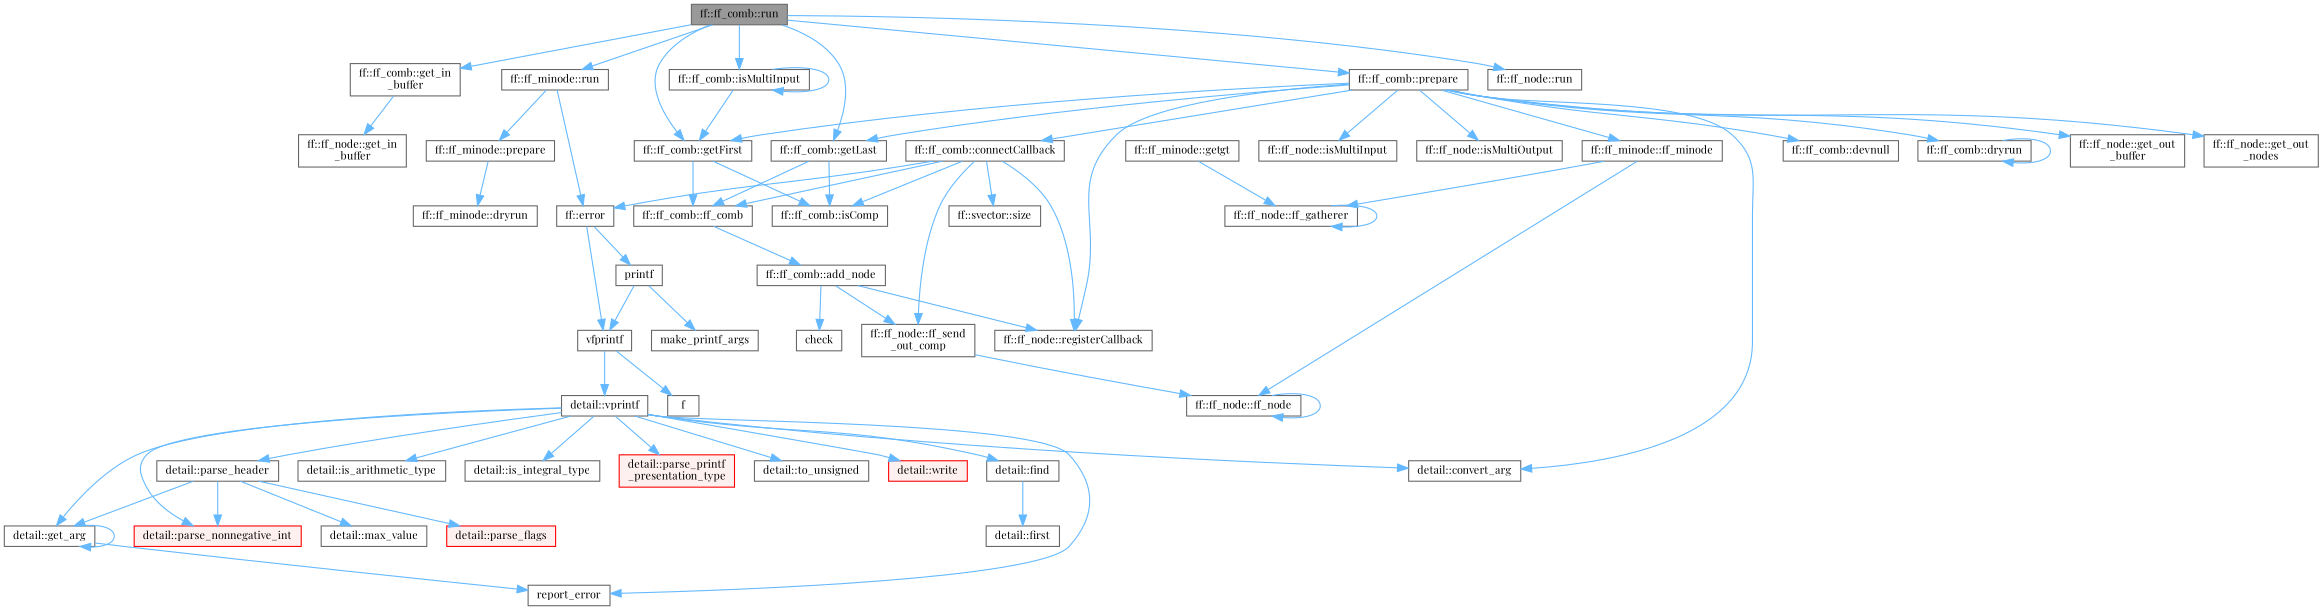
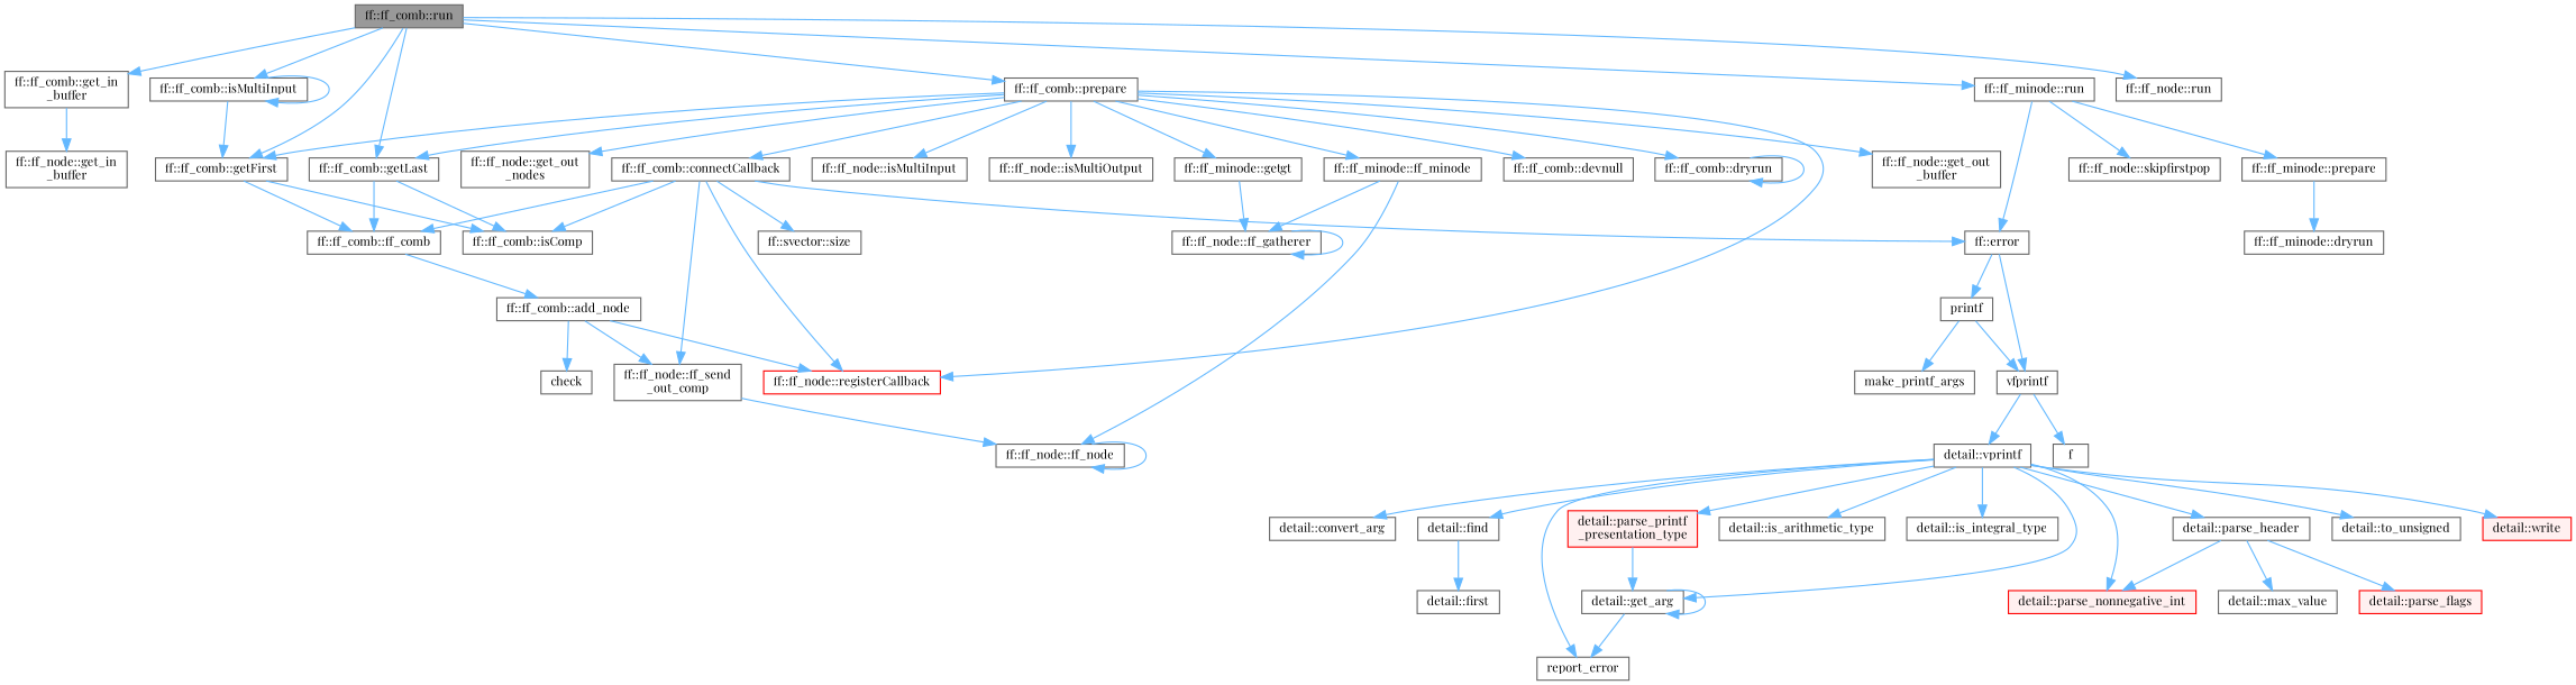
  digraph {
    fontname="Playfair Display"
    rankdir=TB
    node [color=grey40 fillcolor=white fontname="Playfair Display" fontsize=10 shape=box style=filled]
    edge [color=steelblue1 fontname="Playfair Display" fontsize=10 labelfontname=Helvetica labelfontsize=10 style=solid]
    n1 [color=gray40 fillcolor=grey60 fontcolor=black height=0.2 label="ff::ff_comb::run" width=0.4]
    n2 [height=0.2 label="ff::ff_comb::get_in\l_buffer" width=0.4]
    n3 [height=0.2 label="ff::ff_comb::getFirst" width=0.4]
    n4 [height=0.2 label="ff::ff_comb::getLast" width=0.4]
    n5 [height=0.2 label="ff::ff_comb::isMultiInput" width=0.4]
    n6 [height=0.2 label="ff::ff_comb::prepare" width=0.4]
    n7 [height=0.2 label="ff::ff_minode::run" width=0.4]
    n8 [height=0.2 label="ff::ff_node::run" width=0.4]
    n9 [height=0.2 label="ff::ff_node::get_in\l_buffer" width=0.4]
    n10 [height=0.2 label="ff::ff_comb::ff_comb" width=0.4]
    n11 [height=0.2 label="ff::ff_comb::isComp" width=0.4]
-   n12 [height=0.2 label="ff::ff_node::registerCallback" width=0.4]
+   n12 [color=red height=0.2 label="ff::ff_node::registerCallback" width=0.4]
    n13 [height=0.2 label="ff::ff_comb::connectCallback" width=0.4]
    n14 [height=0.2 label="ff::ff_comb::devnull" width=0.4]
    n15 [height=0.2 label="ff::ff_comb::dryrun" width=0.4]
    n16 [height=0.2 label="ff::ff_minode::ff_minode" width=0.4]
    n17 [height=0.2 label="ff::ff_node::get_out\l_buffer" width=0.4]
    n18 [height=0.2 label="ff::ff_node::get_out\l_nodes" width=0.4]
    n19 [height=0.2 label="ff::ff_minode::getgt" width=0.4]
    n20 [height=0.2 label="ff::ff_node::isMultiInput" width=0.4]
    n21 [height=0.2 label="ff::ff_node::isMultiOutput" width=0.4]
    n22 [height=0.2 label="ff::error" width=0.4]
    n23 [height=0.2 label="ff::ff_minode::prepare" width=0.4]
+   n24 [height=0.2 label="ff::ff_node::skipfirstpop" width=0.4]
    n25 [height=0.2 label="ff::ff_comb::add_node" width=0.4]
    n26 [height=0.2 label=check width=0.4]
    n27 [height=0.2 label="ff::ff_node::ff_send\l_out_comp" width=0.4]
    n28 [height=0.2 label="ff::ff_node::ff_node" width=0.4]
    n29 [height=0.2 label="ff::svector::size" width=0.4]
    n30 [height=0.2 label="ff::ff_node::ff_gatherer" width=0.4]
    n31 [height=0.2 label=printf width=0.4]
    n32 [height=0.2 label=vfprintf width=0.4]
    n33 [height=0.2 label=make_printf_args width=0.4]
    n34 [height=0.2 label=f width=0.4]
    n35 [height=0.2 label="detail::vprintf" width=0.4]
    n36 [height=0.2 label="detail::convert_arg" width=0.4]
    n37 [height=0.2 label="detail::find" width=0.4]
    n38 [height=0.2 label="detail::get_arg" width=0.4]
    n39 [height=0.2 label=report_error width=0.4]
    n40 [height=0.2 label="detail::is_arithmetic_type" width=0.4]
    n41 [height=0.2 label="detail::is_integral_type" width=0.4]
    n42 [height=0.2 label="detail::parse_header" width=0.4]
    n43 [color=red fillcolor="#FFF0F0" height=0.2 label="detail::parse_nonnegative_int" width=0.4]
    n44 [color=red fillcolor="#FFF0F0" height=0.2 label="detail::parse_printf\l_presentation_type" width=0.4]
    n45 [height=0.2 label="detail::to_unsigned" width=0.4]
    n46 [color=red fillcolor="#FFF0F0" height=0.2 label="detail::write" width=0.4]
    n47 [height=0.2 label="detail::first" width=0.4]
    n48 [height=0.2 label="detail::max_value" width=0.4]
    n49 [color=red fillcolor="#FFF0F0" height=0.2 label="detail::parse_flags" width=0.4]
    n50 [height=0.2 label="ff::ff_minode::dryrun" width=0.4]
    n1 -> n2
    n1 -> n3
    n1 -> n4
    n1 -> n5
    n1 -> n6
    n1 -> n7
    n1 -> n8
    n2 -> n9
    n3 -> n10
    n3 -> n11
    n4 -> n10
    n4 -> n11
    n5 -> n3
    n5 -> n5
    n6 -> n3
    n6 -> n4
    n6 -> n12
    n6 -> n13
    n6 -> n14
    n6 -> n15
    n6 -> n16
    n6 -> n17
    n6 -> n18
-   n6 -> n36
+   n6 -> n19
    n6 -> n20
    n6 -> n21
    n7 -> n22
    n7 -> n23
+   n7 -> n24
    n10 -> n25
    n13 -> n10
    n13 -> n11
    n13 -> n12
    n13 -> n22
    n13 -> n27
    n13 -> n29
    n15 -> n15
    n16 -> n28
    n16 -> n30
    n19 -> n30
    n22 -> n31
    n22 -> n32
    n23 -> n50
    n25 -> n12
    n25 -> n26
    n25 -> n27
    n27 -> n28
    n28 -> n28
    n30 -> n30
    n31 -> n32
    n31 -> n33
    n32 -> n34
    n32 -> n35
    n35 -> n36
    n35 -> n37
    n35 -> n38
    n35 -> n39
    n35 -> n40
    n35 -> n41
    n35 -> n42
    n35 -> n43
    n35 -> n44
    n35 -> n45
    n35 -> n46
    n37 -> n47
    n38 -> n38
    n38 -> n39
-   n42 -> n38
+   n44 -> n38
    n42 -> n43
    n42 -> n48
    n42 -> n49
  }
